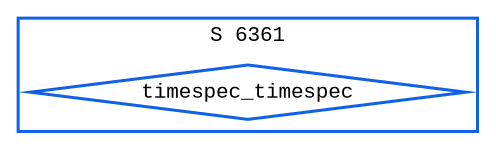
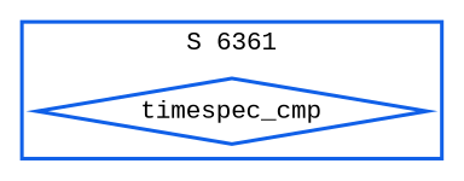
  digraph {
    fontname="Liberation Mono"
-   n1 [color="#1060E8" label=timespec_timespec shape=diamond style=bold fontname="Liberation Mono"]
+   n1 [color="#1060E8" label=timespec_cmp shape=diamond style=bold fontname="Liberation Mono"]
    subgraph cluster_1 {
      color="#1060E8"
      label="S 6361"
      style=bold
      n1
    }
  }
